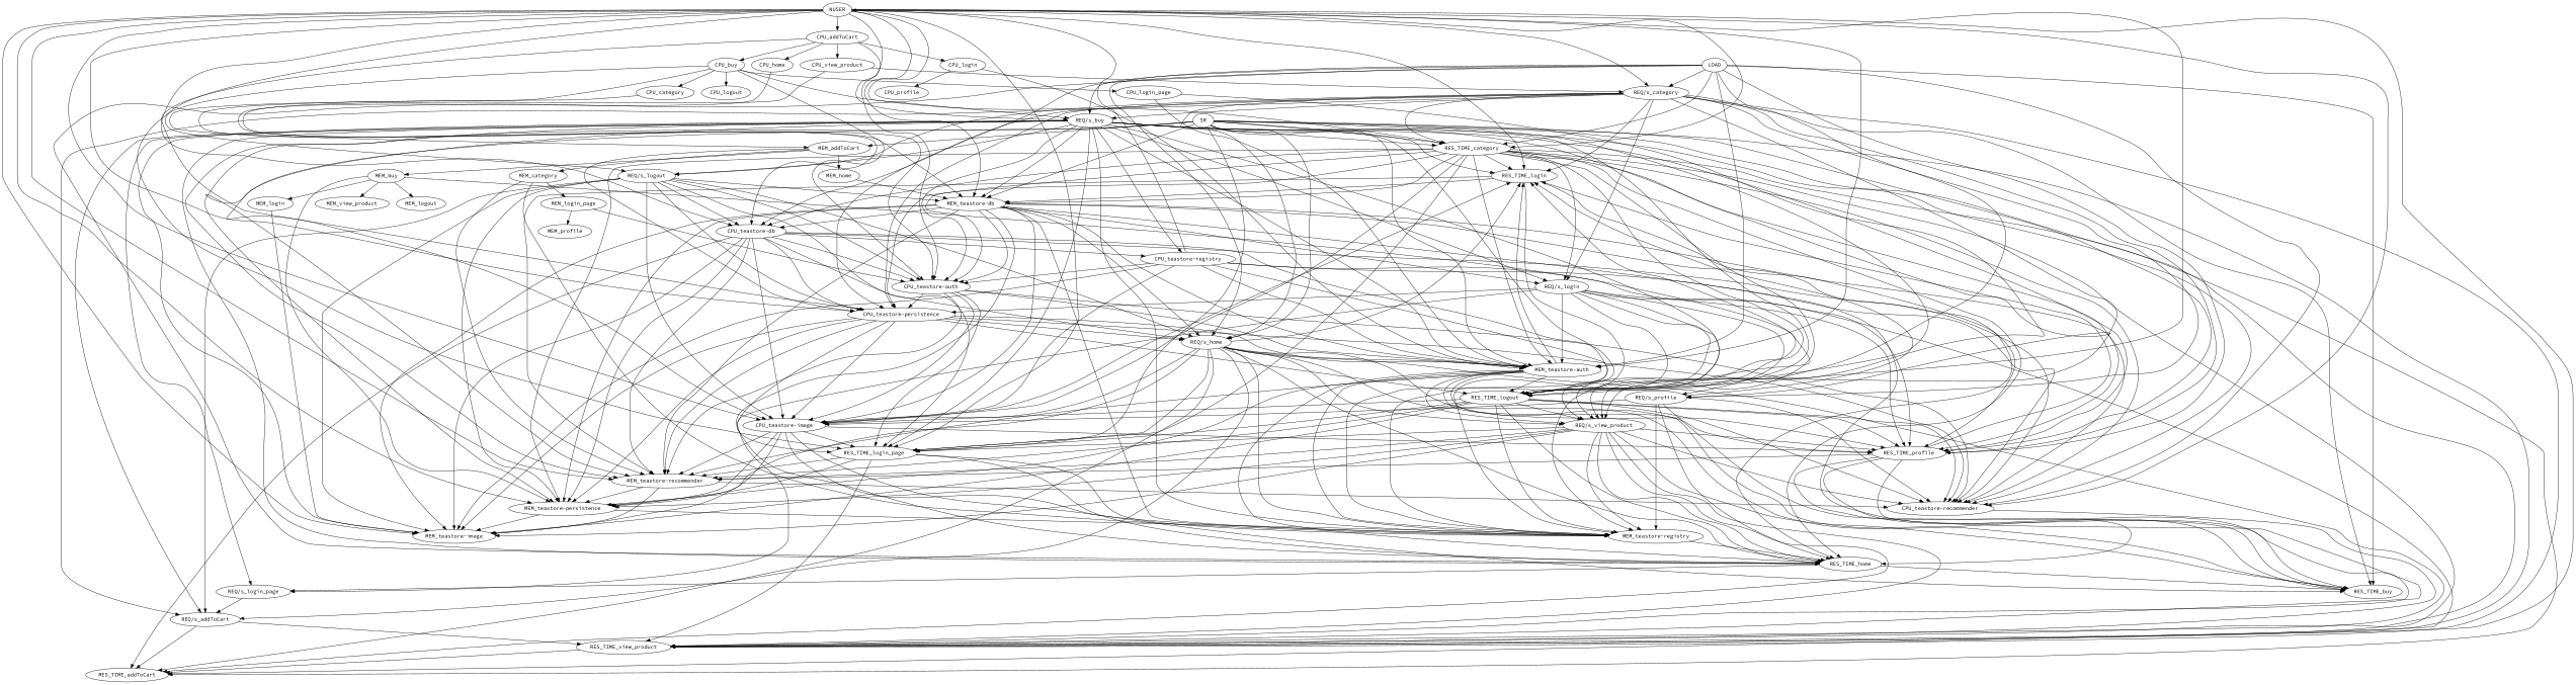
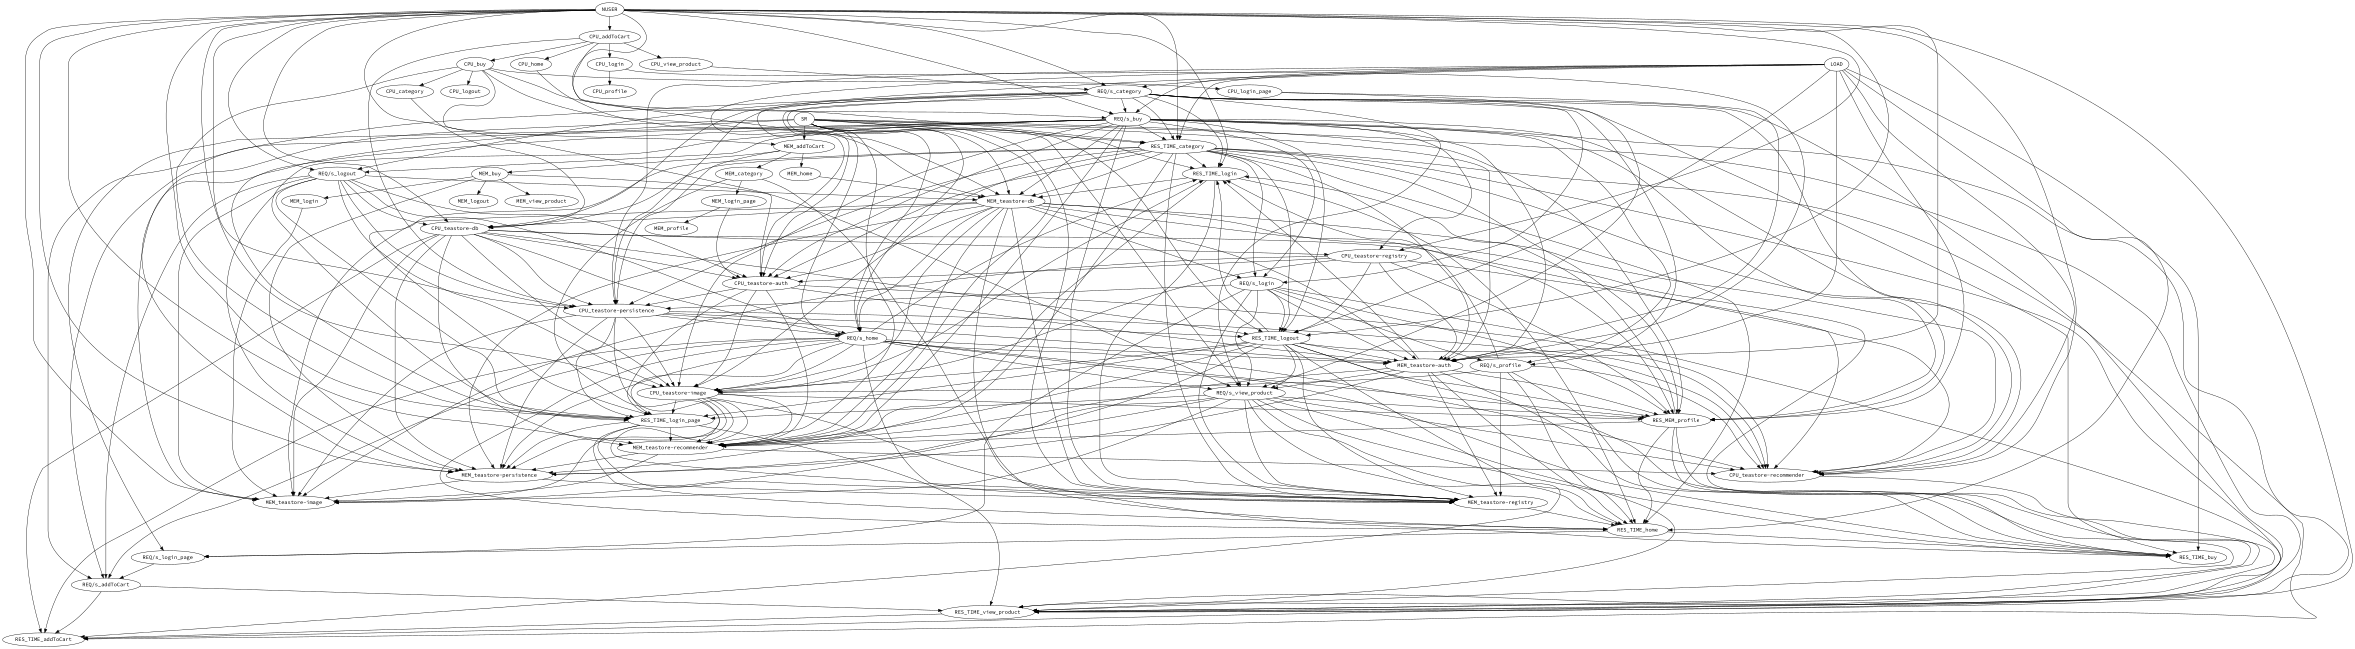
  strict digraph {
    fontname="Source Code Pro"
    node [fontname="Source Code Pro"]
    edge [fontname="Source Code Pro" weight=1.0]
    NUSER
    CPU_addToCart
    "REQ/s_buy"
    "REQ/s_category"
    RES_TIME_category
    RES_TIME_login
    RES_TIME_login_page
    "REQ/s_logout"
    RES_TIME_logout
    RES_TIME_view_product
    "CPU_teastore-auth"
    "MEM_teastore-auth"
    "CPU_teastore-db"
    "MEM_teastore-db"
    "CPU_teastore-image"
    "MEM_teastore-image"
    "CPU_teastore-persistence"
    "MEM_teastore-persistence"
    "CPU_teastore-recommender"
    "MEM_teastore-recommender"
    "CPU_teastore-registry"
    CPU_buy
    CPU_home
    CPU_login
    CPU_view_product
    RES_TIME_home
-   RES_TIME_profile
+   RES_TIME_profile [label=RES_MEM_profile]
    "MEM_teastore-registry"
    "REQ/s_addToCart"
    "REQ/s_login"
    "REQ/s_login_page"
    "REQ/s_profile"
    RES_TIME_buy
    "REQ/s_home"
    "REQ/s_view_product"
    RES_TIME_addToCart
    MEM_addToCart
    CPU_category
    CPU_login_page
    CPU_logout
    CPU_profile
    LOAD
    SR
    MEM_buy
    MEM_category
    MEM_home
    MEM_login
    MEM_logout
    MEM_view_product
    MEM_login_page
    MEM_profile
    NUSER -> CPU_addToCart [weight=37.78738636150102]
    NUSER -> "REQ/s_buy" [weight=0.12535922118914333]
    NUSER -> "REQ/s_category" [weight=0.7465992613463074]
    NUSER -> RES_TIME_category [weight=2.301649241761297]
    NUSER -> RES_TIME_login [weight=0.15434136051379574]
    NUSER -> RES_TIME_login_page [weight=0.11152739427722035]
    NUSER -> "REQ/s_logout" [weight=-0.002573749440559109]
    NUSER -> RES_TIME_logout [weight=1.1505093753327338]
    NUSER -> RES_TIME_view_product [weight=0.20813670058854236]
    NUSER -> "CPU_teastore-auth" [weight=0.662641925194741]
    NUSER -> "MEM_teastore-auth" [weight=12.393390565939859]
    NUSER -> "CPU_teastore-db" [weight=-0.2677491546666916]
    NUSER -> "MEM_teastore-db" [weight=-17.591922779010105]
    NUSER -> "CPU_teastore-image" [weight=0.6730599774911826]
    NUSER -> "MEM_teastore-image" [weight=-12.374474158716199]
    NUSER -> "CPU_teastore-persistence" [weight=1.3731653481710668]
    NUSER -> "MEM_teastore-persistence" [weight=8.973753727413243]
    NUSER -> "CPU_teastore-recommender" [weight=0.09614966032936256]
    NUSER -> "MEM_teastore-recommender" [weight=5.575836905645282]
-   "CPU_teastore-registry" -> NUSER [weight=0.00979304985884716]
+   NUSER -> "CPU_teastore-registry" [weight=0.00979304985884716]
    CPU_addToCart -> "REQ/s_buy" [weight=-0.010231284440456012]
    CPU_addToCart -> "CPU_teastore-persistence" [weight=0.4136446242183469]
    CPU_addToCart -> CPU_buy
    CPU_addToCart -> CPU_home
    CPU_addToCart -> CPU_login
    CPU_addToCart -> CPU_view_product
    "REQ/s_buy" -> RES_TIME_category [weight=-0.38265138208994537]
    "REQ/s_buy" -> RES_TIME_login_page [weight=0.3533036674507445]
    "REQ/s_buy" -> "REQ/s_logout" [weight=0.20087759690196955]
    "REQ/s_buy" -> RES_TIME_logout [weight=-0.45402643829960043]
    "REQ/s_buy" -> RES_TIME_view_product [weight=-0.05187543873601209]
    "REQ/s_buy" -> "CPU_teastore-auth" [weight=0.7353348782280299]
    "REQ/s_buy" -> "MEM_teastore-auth" [weight=-29.6651537140326]
    "REQ/s_buy" -> "MEM_teastore-db" [weight=-0.17470227880494538]
    "REQ/s_buy" -> "CPU_teastore-image" [weight=3.7031910155742875]
    "REQ/s_buy" -> "MEM_teastore-image" [weight=-1.0302996453061777]
    "REQ/s_buy" -> "CPU_teastore-recommender" [weight=-1.9677375559594834]
    "REQ/s_buy" -> "MEM_teastore-recommender" [weight=0.16934849179017442]
    "REQ/s_buy" -> "CPU_teastore-registry" [weight=0.00580555118111457]
-   "REQ/s_buy" -> RES_TIME_home [weight=-0.3061143068926918]
    "REQ/s_buy" -> RES_TIME_profile [weight=-1.8467708339826645]
    "REQ/s_buy" -> "MEM_teastore-registry" [weight=16.70051040864956]
    "REQ/s_buy" -> "REQ/s_addToCart" [weight=-2.464296974375387]
    "REQ/s_buy" -> "REQ/s_login" [weight=0.2005010814427609]
    "REQ/s_buy" -> "REQ/s_login_page" [weight="-4.333646470788573e-05"]
    "REQ/s_buy" -> "REQ/s_profile" [weight=0.039548095350482204]
    "REQ/s_category" -> "REQ/s_buy" [weight=0.21642524554636489]
    "REQ/s_category" -> RES_TIME_category [weight=-0.5541320940449013]
    "REQ/s_category" -> RES_TIME_login [weight=-0.14318973604109456]
    "REQ/s_category" -> "REQ/s_logout" [weight=0.20045909887169597]
    "REQ/s_category" -> RES_TIME_view_product [weight=0.0064096899665132545]
    "REQ/s_category" -> "CPU_teastore-db" [weight=0.17361236936242977]
    "REQ/s_category" -> "CPU_teastore-persistence" [weight=3.0180853740142717]
+   "REQ/s_category" -> "MEM_teastore-recommender" [weight=0.9129925406081032]
    "REQ/s_category" -> RES_TIME_profile [weight=-2.0074653657842174]
    "REQ/s_category" -> "REQ/s_addToCart" [weight=1.5332344940578497]
    "REQ/s_category" -> "REQ/s_login" [weight=0.20001595756348764]
    "REQ/s_category" -> "REQ/s_profile" [weight=0.039506980752221664]
    "REQ/s_category" -> RES_TIME_buy [weight=1.3758831304263404]
    "REQ/s_category" -> "REQ/s_home" [weight=1.8907520480680085]
    "REQ/s_category" -> "REQ/s_view_product" [weight=5.554264817912184]
    RES_TIME_category -> RES_TIME_login [weight=-0.05319035956905607]
    RES_TIME_category -> RES_TIME_login_page [weight=-0.06640371435488873]
    RES_TIME_category -> RES_TIME_logout [weight=1.5227040474066509]
    RES_TIME_category -> RES_TIME_view_product [weight=-0.21422614416412003]
    RES_TIME_category -> "CPU_teastore-auth" [weight=-0.2966770203202613]
    RES_TIME_category -> "MEM_teastore-auth" [weight=-5.117465224115974]
    RES_TIME_category -> "CPU_teastore-db" [weight=0.14229864227281372]
    RES_TIME_category -> "MEM_teastore-db" [weight=6.025984207220465]
    RES_TIME_category -> "CPU_teastore-image" [weight=0.6313354920712084]
    RES_TIME_category -> "CPU_teastore-persistence" [weight=-1.0233066900235006]
    RES_TIME_category -> "MEM_teastore-persistence" [weight=2.6704505606785163]
    RES_TIME_category -> "CPU_teastore-recommender" [weight=-0.4620216224445532]
    RES_TIME_category -> RES_TIME_home [weight=0.1310237683493352]
    RES_TIME_category -> RES_TIME_profile [weight=0.34230315975893955]
    RES_TIME_category -> "MEM_teastore-registry" [weight=-3.7205113380114865]
    RES_TIME_category -> "REQ/s_login" [weight=0.0007341325696885448]
    RES_TIME_category -> RES_TIME_addToCart [weight=0.33760447508130004]
    RES_TIME_login -> "MEM_teastore-db" [weight=0.19676898350915675]
    RES_TIME_login -> "MEM_teastore-recommender" [weight=13.533112665760092]
    RES_TIME_login -> RES_TIME_home [weight=0.21854932233114627]
    RES_TIME_login -> "MEM_teastore-registry" [weight=5.336433139967535]
    RES_TIME_login_page -> RES_TIME_view_product [weight=0.4201633318223]
    RES_TIME_login_page -> "MEM_teastore-persistence" [weight=-6.657382159623171]
    RES_TIME_login_page -> "MEM_teastore-recommender" [weight=14.93269308810769]
    RES_TIME_login_page -> RES_TIME_home [weight=0.3991344055733204]
    RES_TIME_login_page -> "MEM_teastore-registry" [weight=5.4101841130042345]
    "REQ/s_logout" -> RES_TIME_login_page [weight=-1.2939050808046308]
    "REQ/s_logout" -> "CPU_teastore-auth" [weight=-0.43346678947830347]
    "REQ/s_logout" -> "CPU_teastore-db" [weight=0.4737604970219537]
    "REQ/s_logout" -> "MEM_teastore-db" [weight=17.8026739303845]
    "REQ/s_logout" -> "CPU_teastore-image" [weight=51.69822300826129]
    "REQ/s_logout" -> "MEM_teastore-image" [weight=10.629453482068412]
    "REQ/s_logout" -> "CPU_teastore-persistence" [weight=-81.22056237577186]
    "REQ/s_logout" -> "MEM_teastore-persistence" [weight=-13.538162764702582]
    "REQ/s_logout" -> "REQ/s_addToCart" [weight=3.1488205997344525]
    "REQ/s_logout" -> "REQ/s_home" [weight=-3.9351230666786723]
    RES_TIME_logout -> RES_TIME_login [weight=0.31278492315324996]
    RES_TIME_logout -> RES_TIME_login_page [weight=0.27888025945110956]
    RES_TIME_logout -> RES_TIME_view_product [weight=0.2584721045184087]
    RES_TIME_logout -> "CPU_teastore-image" [weight=-0.44191490039033543]
    RES_TIME_logout -> "MEM_teastore-image" [weight=2.483549099881229]
    RES_TIME_logout -> "CPU_teastore-recommender" [weight=0.21345743258913685]
    RES_TIME_logout -> "MEM_teastore-recommender" [weight=-11.330882210178833]
    RES_TIME_logout -> RES_TIME_home [weight=-0.20434432051420107]
    RES_TIME_logout -> RES_TIME_profile [weight=0.8109124273996772]
    RES_TIME_logout -> "MEM_teastore-registry" [weight=-5.660426158025698]
    RES_TIME_logout -> "REQ/s_view_product" [weight=-0.021015742360221273]
    RES_TIME_view_product -> RES_TIME_addToCart [weight=0.6810933673786377]
    "CPU_teastore-auth" -> RES_TIME_login_page [weight=0.011575041201504757]
    "CPU_teastore-auth" -> "MEM_teastore-auth" [weight=3.375129737485389]
    "CPU_teastore-auth" -> "CPU_teastore-image" [weight=0.36817681871025054]
    "CPU_teastore-auth" -> "CPU_teastore-persistence" [weight=1.8871769636801905]
    "CPU_teastore-auth" -> "CPU_teastore-recommender" [weight=0.24433431407467934]
    "CPU_teastore-auth" -> "MEM_teastore-recommender" [weight=-2.9349699679396]
    "MEM_teastore-auth" -> RES_TIME_login [weight=-0.00044433706660138017]
-   "MEM_teastore-auth" -> RES_TIME_logout [weight=-0.02009094341079535]
+   RES_TIME_logout -> "MEM_teastore-auth" [weight=-0.02009094341079535]
    "MEM_teastore-auth" -> "MEM_teastore-persistence" [weight=1.0237381099389204]
    "MEM_teastore-auth" -> "MEM_teastore-recommender" [weight=0.2806428305846298]
    "MEM_teastore-auth" -> RES_TIME_home [weight=-0.0012377310776512072]
    "MEM_teastore-auth" -> RES_TIME_profile [weight=-0.004964294056991725]
    "MEM_teastore-auth" -> "MEM_teastore-registry" [weight=0.21161377828652742]
    "MEM_teastore-auth" -> RES_TIME_buy [weight=0.0003364241891465336]
    "MEM_teastore-auth" -> "REQ/s_view_product" [weight=0.1381890340352274]
    "CPU_teastore-db" -> RES_TIME_logout [weight=-0.9806153241465064]
    "CPU_teastore-db" -> "CPU_teastore-auth" [weight=1.9152146910353178]
    "CPU_teastore-db" -> "CPU_teastore-image" [weight=3.344875792982477]
    "CPU_teastore-db" -> "MEM_teastore-image" [weight=22.87705910706094]
    "CPU_teastore-db" -> "CPU_teastore-persistence" [weight=-7.188001481708074]
    "CPU_teastore-db" -> "MEM_teastore-persistence" [weight=5.6711943624820265]
    "CPU_teastore-db" -> "CPU_teastore-recommender" [weight=-1.1363376591822796]
    "CPU_teastore-db" -> "MEM_teastore-recommender" [weight=12.158845404865383]
    "CPU_teastore-db" -> "CPU_teastore-registry" [weight=0.02677770079314026]
    "CPU_teastore-db" -> "REQ/s_home" [weight=1.5043511869308919]
    "CPU_teastore-db" -> RES_TIME_addToCart [weight=-0.1422571485896318]
    "MEM_teastore-db" -> RES_TIME_view_product [weight=-0.010814726356384974]
    "MEM_teastore-db" -> "CPU_teastore-auth" [weight=-0.019886285791678327]
    "MEM_teastore-db" -> "MEM_teastore-auth" [weight=2.8504022187572957]
    "MEM_teastore-db" -> "CPU_teastore-db" [weight=0.010285535887741637]
    "MEM_teastore-db" -> "CPU_teastore-image" [weight=-0.08748339674275121]
    "MEM_teastore-db" -> "MEM_teastore-image" [weight=-4.007798198292534]
    "MEM_teastore-db" -> "MEM_teastore-persistence" [weight=7.673784470956468]
    "MEM_teastore-db" -> "CPU_teastore-recommender" [weight=0.04062016654444847]
    "MEM_teastore-db" -> "MEM_teastore-recommender" [weight=0.7430963977254605]
    "MEM_teastore-db" -> RES_TIME_home [weight=-0.012419911356851871]
    "MEM_teastore-db" -> RES_TIME_profile [weight=-0.008843112978088936]
    "MEM_teastore-db" -> "MEM_teastore-registry" [weight=1.8985334844239043]
    "MEM_teastore-db" -> "REQ/s_login" [weight=-0.00010728628074738178]
    "MEM_teastore-db" -> "REQ/s_home" [weight=-0.013902850683690186]
    "CPU_teastore-image" -> RES_TIME_login [weight=0.008583005086951562]
    "CPU_teastore-image" -> RES_TIME_login_page [weight=-0.024213304195274045]
    "CPU_teastore-image" -> "MEM_teastore-image" [weight=-3.275758950340609]
    "CPU_teastore-image" -> "MEM_teastore-persistence" [weight=-1.3636643449754697]
    "CPU_teastore-image" -> "MEM_teastore-recommender" [weight=-1.633195940567633]
    "CPU_teastore-image" -> RES_TIME_profile [weight=-0.0075671025970390215]
    "CPU_teastore-image" -> "MEM_teastore-registry" [weight=-0.02096490002633325]
    "CPU_teastore-image" -> RES_TIME_buy [weight=-0.023618188136848683]
    "CPU_teastore-persistence" -> RES_TIME_login_page [weight=0.007243338504594063]
    "CPU_teastore-persistence" -> RES_TIME_logout [weight=0.015731306006291967]
    "CPU_teastore-persistence" -> "MEM_teastore-auth" [weight=-3.45086525048617]
    "CPU_teastore-persistence" -> "CPU_teastore-image" [weight=0.42473297793364706]
    "CPU_teastore-persistence" -> "MEM_teastore-image" [weight=1.0611586146003562]
    "CPU_teastore-persistence" -> "MEM_teastore-persistence" [weight=0.7763617916644061]
    "CPU_teastore-persistence" -> "CPU_teastore-recommender" [weight=0.06404054802200909]
    "CPU_teastore-persistence" -> "MEM_teastore-recommender" [weight=0.9278198436102246]
    "CPU_teastore-persistence" -> "REQ/s_home" [weight=-0.06993253306066854]
    "MEM_teastore-persistence" -> "MEM_teastore-image" [weight=0.9987841218031063]
    "MEM_teastore-persistence" -> "MEM_teastore-registry" [weight=-0.20618983988196682]
    "CPU_teastore-recommender" -> RES_TIME_view_product [weight=0.05769900642882189]
    "MEM_teastore-recommender" -> "MEM_teastore-image" [weight=0.3504880178377583]
    "MEM_teastore-recommender" -> "MEM_teastore-persistence" [weight=-0.33565144004542624]
    "MEM_teastore-recommender" -> "CPU_teastore-recommender" [weight=-0.017579698275867722]
    "CPU_teastore-registry" -> RES_TIME_logout [weight=-0.5710177323015038]
    "CPU_teastore-registry" -> "CPU_teastore-auth" [weight=0.569876598228734]
    "CPU_teastore-registry" -> "MEM_teastore-auth" [weight=-15.901828312090057]
    "CPU_teastore-registry" -> "CPU_teastore-image" [weight=1.6832276043050318]
    "CPU_teastore-registry" -> "MEM_teastore-image" [weight=21.765986950430023]
    "CPU_teastore-registry" -> "CPU_teastore-recommender" [weight=0.5332839348765885]
    "CPU_teastore-registry" -> RES_TIME_profile [weight=0.10127088181246793]
    CPU_buy -> RES_TIME_category [weight=0.005572575266556856]
    CPU_buy -> RES_TIME_login_page [weight=0.006252895296907757]
    CPU_buy -> "MEM_teastore-db" [weight=0.016967045725479357]
    CPU_buy -> MEM_addToCart [weight=0.10979629902245723]
    CPU_buy -> CPU_category
    CPU_buy -> CPU_login_page
    CPU_buy -> CPU_logout
    CPU_home -> "CPU_teastore-auth" [weight=0.08912970283401722]
    CPU_login -> "MEM_teastore-auth" [weight=0.6387819653361735]
    CPU_login -> CPU_profile
    CPU_view_product -> "REQ/s_category" [weight=0.03328827430824166]
    RES_TIME_home -> "REQ/s_login_page" [weight=0.0001475865751362493]
    RES_TIME_home -> RES_TIME_buy [weight=1.5856139237238596]
    RES_TIME_profile -> RES_TIME_login [weight=0.665616502724022]
    RES_TIME_profile -> RES_TIME_view_product [weight=0.18438060309717005]
    RES_TIME_profile -> "MEM_teastore-recommender" [weight=-9.9556371970956]
    RES_TIME_profile -> RES_TIME_home [weight=0.22747001081046408]
    RES_TIME_profile -> RES_TIME_buy [weight=0.1887585768474153]
    "MEM_teastore-registry" -> RES_TIME_home [weight=0.015151077303349917]
    "REQ/s_addToCart" -> RES_TIME_view_product [weight=0.015426997611335227]
    "REQ/s_addToCart" -> RES_TIME_addToCart [weight=-0.00901568205860033]
    "REQ/s_login" -> RES_TIME_logout [weight=-0.1732565905994235]
    "REQ/s_login" -> "MEM_teastore-auth" [weight=58.4098485530479]
    "REQ/s_login" -> "CPU_teastore-persistence" [weight=64.18486363821908]
    "REQ/s_login" -> RES_TIME_profile [weight=9.702288913339409]
    "REQ/s_login" -> "MEM_teastore-registry" [weight=-272.88541702192845]
    "REQ/s_login" -> "REQ/s_login_page" [weight=1.0000971063338995]
    "REQ/s_login" -> "REQ/s_profile" [weight=0.8025096517773728]
    "REQ/s_login" -> "REQ/s_view_product" [weight=-11.674856700093882]
    "REQ/s_login" -> RES_TIME_addToCart [weight=0.050880455961080664]
    "REQ/s_login_page" -> "REQ/s_addToCart" [weight=2.180231398716922]
    "REQ/s_profile" -> RES_TIME_login [weight=0.09231451081639863]
    "REQ/s_profile" -> "CPU_teastore-image" [weight=-66.00343221561151]
    "REQ/s_profile" -> "CPU_teastore-recommender" [weight=4.733372431769465]
    "REQ/s_profile" -> RES_TIME_home [weight=1.1407271788208382]
    "REQ/s_profile" -> "MEM_teastore-registry" [weight=223.61244543286995]
    "REQ/s_profile" -> RES_TIME_buy [weight=-4.632516186963833]
    "REQ/s_home" -> RES_TIME_login [weight=0.05277495965772894]
    "REQ/s_home" -> RES_TIME_login_page [weight=0.16092808149263194]
    "REQ/s_home" -> "MEM_teastore-auth" [weight=-12.210360551206147]
    "REQ/s_home" -> "CPU_teastore-image" [weight=2.0583204228883183]
    "REQ/s_home" -> "MEM_teastore-persistence" [weight=0.534815959697512]
    "REQ/s_home" -> "CPU_teastore-recommender" [weight=-0.7921806111286506]
    "REQ/s_home" -> RES_TIME_home [weight=-0.16811856909156664]
    "REQ/s_home" -> RES_TIME_profile [weight=0.035625625857799534]
    "REQ/s_home" -> "MEM_teastore-registry" [weight=7.166042595514633]
    "REQ/s_home" -> "REQ/s_addToCart" [weight=-1.9991884789196348]
    "REQ/s_home" -> RES_TIME_buy [weight=-0.1563540681093437]
    "REQ/s_home" -> "REQ/s_view_product" [weight=-2.3380108527890373]
    "REQ/s_home" -> RES_TIME_addToCart [weight=0.017489882182794236]
    "REQ/s_view_product" -> RES_TIME_login_page [weight=-0.00480881663245436]
    "REQ/s_view_product" -> RES_TIME_view_product [weight=-0.0007897265321936686]
    "REQ/s_view_product" -> "MEM_teastore-image" [weight=0.1783312571996751]
    "REQ/s_view_product" -> "MEM_teastore-persistence" [weight=-1.783360637104264]
    "REQ/s_view_product" -> "CPU_teastore-recommender" [weight=0.08394288463540278]
    "REQ/s_view_product" -> "MEM_teastore-recommender" [weight=1.0832987203851374]
    "REQ/s_view_product" -> RES_TIME_home [weight=-0.043717069421137886]
    "REQ/s_view_product" -> RES_TIME_profile [weight=0.019278439509659455]
    "REQ/s_view_product" -> "MEM_teastore-registry" [weight=2.523460626796004]
    "REQ/s_view_product" -> RES_TIME_buy [weight=-0.023156510043315648]
    "REQ/s_view_product" -> RES_TIME_addToCart [weight=0.028472526276059937]
    MEM_addToCart -> "CPU_teastore-persistence" [weight=0.01133949009028265]
    MEM_addToCart -> MEM_buy [weight=1.0000000000000004]
    MEM_addToCart -> MEM_category [weight=1.0000000000000004]
    MEM_addToCart -> MEM_home [weight=1.0000000000000004]
    CPU_category -> "CPU_teastore-db" [weight=0.010973877855982504]
    CPU_login_page -> "MEM_teastore-auth" [weight=0.6387819653337719]
    CPU_login_page -> "REQ/s_view_product" [weight=0.009552159375445492]
    LOAD -> "REQ/s_buy" [weight=3.574600380783352]
    LOAD -> "REQ/s_category" [weight=-1.4817084172870965]
    LOAD -> RES_TIME_category [weight=-0.3641635669460306]
    LOAD -> RES_TIME_logout [weight=0.6789933099508579]
-   CPU_view_product -> "CPU_teastore-auth" [weight=-1.0203699336146024]
+   LOAD -> "CPU_teastore-auth" [weight=-1.0203699336146024]
    LOAD -> "MEM_teastore-auth" [weight=10.859891688122282]
    LOAD -> "CPU_teastore-persistence" [weight=6.161421895283595]
    LOAD -> "CPU_teastore-recommender" [weight=0.9315207966230222]
    LOAD -> RES_TIME_home [weight=-0.1371577115657244]
    LOAD -> RES_TIME_profile [weight=-0.12692194346140945]
    LOAD -> RES_TIME_buy [weight=3.129507708575646]
    LOAD -> "REQ/s_home" [weight=-0.3524704007932956]
    SR -> RES_TIME_category [weight=0.18276204769260496]
    SR -> RES_TIME_login [weight=0.017426863704934657]
    SR -> RES_TIME_login_page [weight=0.011224518744034656]
    SR -> RES_TIME_logout [weight=0.3513134107474122]
    SR -> RES_TIME_view_product [weight=-0.013201646038804915]
    SR -> "MEM_teastore-auth" [weight=17.594915873249292]
    SR -> "MEM_teastore-db" [weight=-3.8665568365849654]
    SR -> "MEM_teastore-persistence" [weight=5.752988730633039]
    SR -> "MEM_teastore-recommender" [weight=-2.5193092386127227]
    SR -> RES_TIME_profile [weight=0.06788162846254236]
    SR -> "MEM_teastore-registry" [weight=1.321134159801339]
    SR -> "REQ/s_home" [weight=-0.019026580629628254]
    SR -> "REQ/s_view_product" [weight=-0.9823086454690377]
    SR -> MEM_addToCart [weight=43.74299625526256]
    MEM_buy -> "MEM_teastore-persistence" [weight=-0.07260392600512944]
    MEM_buy -> "REQ/s_view_product" [weight=-0.013368967819285716]
    MEM_buy -> MEM_login [weight=1.0000000000000004]
    MEM_buy -> MEM_logout [weight=1.0000000000000004]
    MEM_buy -> MEM_view_product [weight=1.0000000000000004]
    MEM_category -> "MEM_teastore-recommender" [weight=0.03856085263483511]
    MEM_category -> "MEM_teastore-registry" [weight=-0.01613396795779305]
    MEM_category -> MEM_login_page [weight=1.0000000000000004]
    MEM_home -> "MEM_teastore-db" [weight=0.02431013892545053]
    MEM_login -> "MEM_teastore-image" [weight=0.0347271559258136]
    MEM_login_page -> "CPU_teastore-auth" [weight=-0.0019549537751710755]
    MEM_login_page -> MEM_profile [weight=1.0000000000000004]
  }
